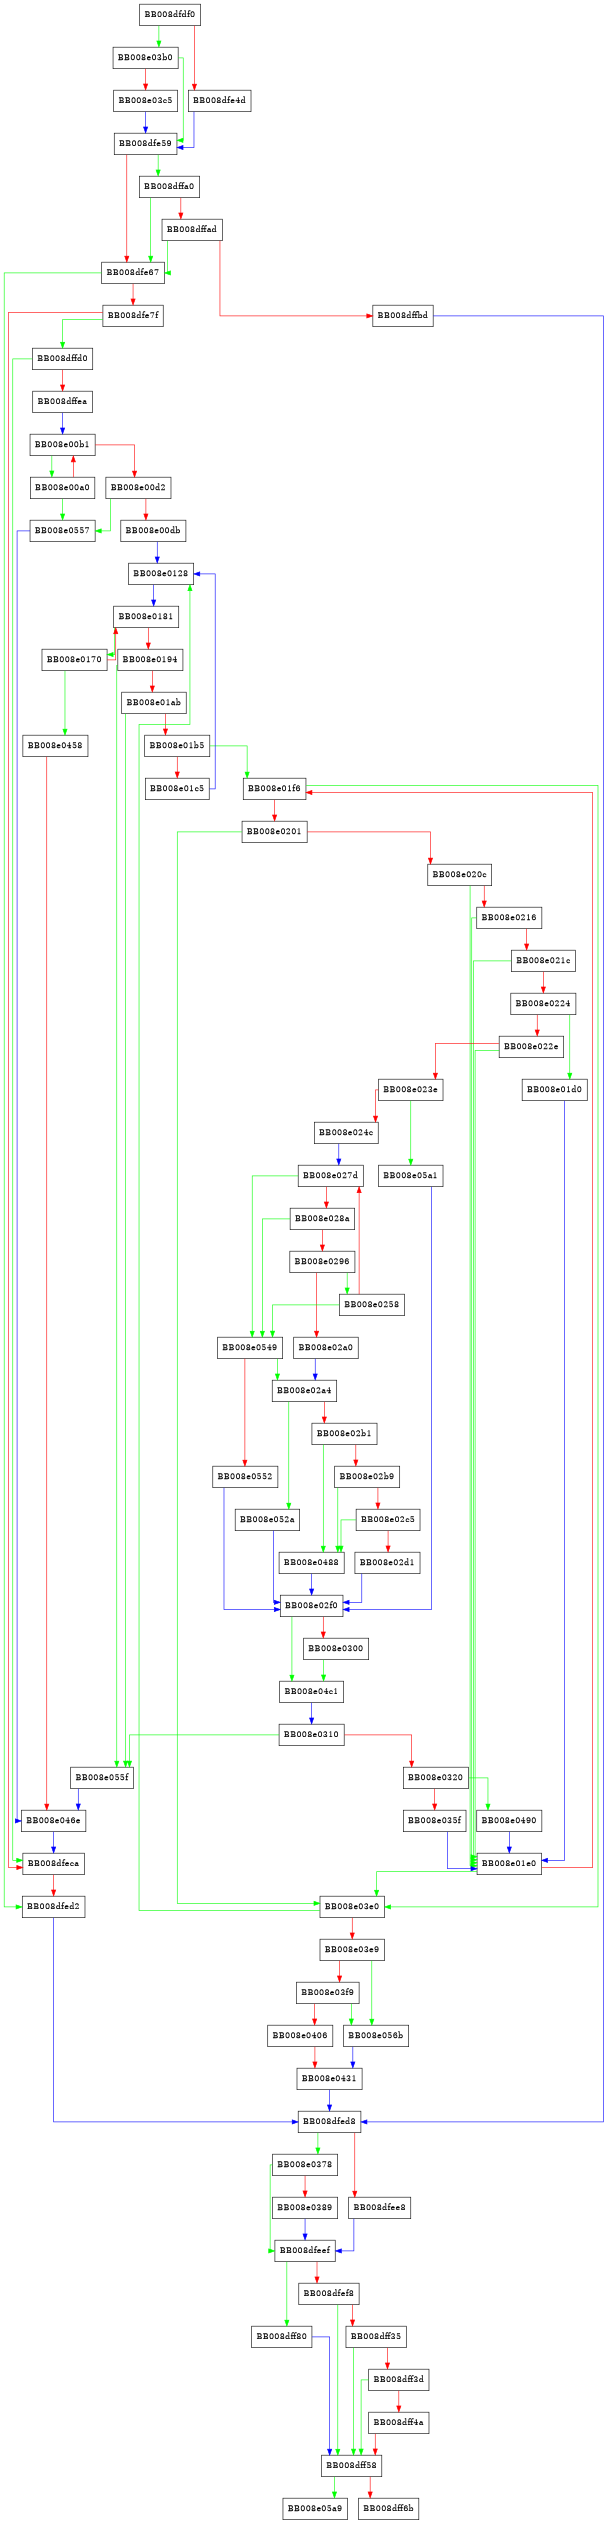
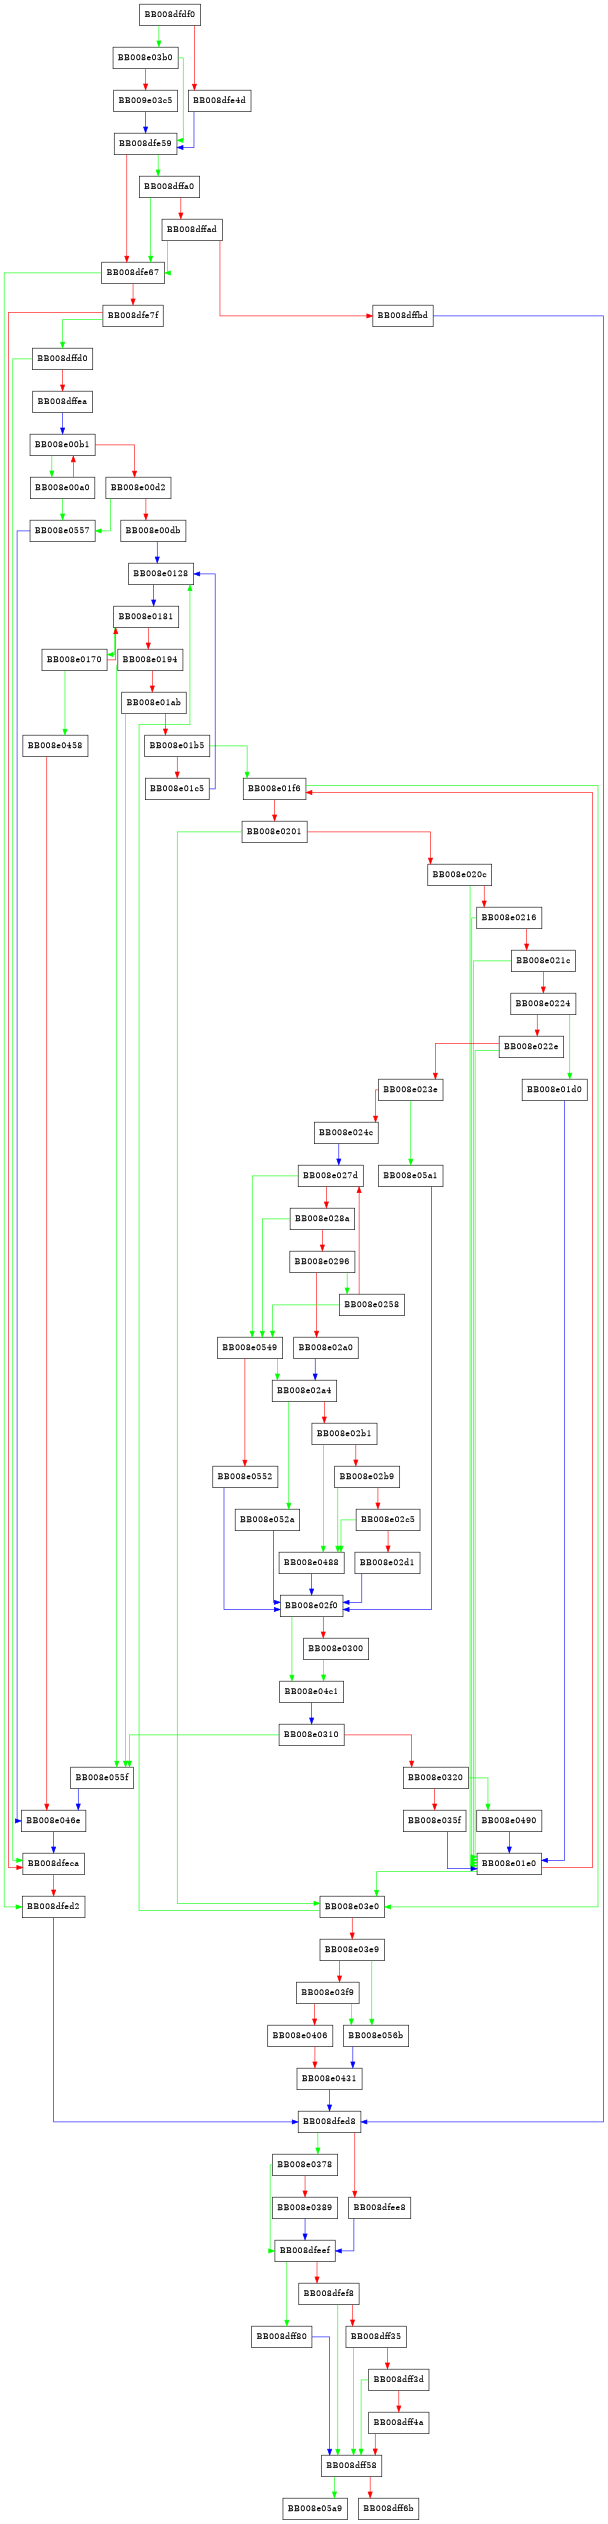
  digraph {
    splines=ortho
    node [shape=box]
    edge [color=red]
    BB008dfdf0
    BB008e03b0
    BB008dfe4d
    BB008dfe59
-   BB008e03c5
+   BB008e03c5 [label=BB009e03c5]
    BB008dffa0
    BB008dfe67
    BB008dffad
    BB008dfed2
    BB008dfe7f
    BB008dffbd
    BB008dfed8
    BB008dffd0
    BB008dfeca
    BB008e0378
    BB008dfee8
    BB008dffea
    BB008e00b1
    BB008dfeef
    BB008e0389
    BB008dff80
    BB008dfef8
    BB008dff58
    BB008dff35
    BB008e05a9
    BB008dff6b
    BB008dff3d
    BB008dff4a
    BB008e00a0
    BB008e00d2
    BB008e0557
    BB008e00db
    BB008e046e
    BB008e0128
    BB008e0181
    BB008e0170
    BB008e0194
    BB008e0458
    BB008e055f
    BB008e01ab
    BB008e01b5
    BB008e01f6
    BB008e01c5
    BB008e03e0
    BB008e0201
    BB008e03e9
    BB008e020c
    BB008e01d0
    BB008e01e0
    BB008e056b
    BB008e03f9
    BB008e0216
    BB008e021c
    BB008e0224
    BB008e022e
    BB008e023e
    BB008e05a1
    BB008e024c
    BB008e02f0
    BB008e027d
    BB008e04c1
    BB008e0300
    BB008e0549
    BB008e028a
    BB008e02a4
    BB008e0552
    BB008e0296
    BB008e0258
    BB008e052a
    BB008e02b1
    BB008e02a0
    BB008e0488
    BB008e02b9
    BB008e02c5
    BB008e02d1
    BB008e0310
    BB008e0320
    n78 [label=BB008e0490]
    BB008e035f
    BB008e0431
    BB008e0406
    BB008dfdf0 -> BB008e03b0 [color=green]
    BB008dfdf0 -> BB008dfe4d
    BB008e03b0 -> BB008dfe59 [color=green]
    BB008e03b0 -> BB008e03c5
    BB008dfe4d -> BB008dfe59 [color=blue]
    BB008dfe59 -> BB008dffa0 [color=green]
    BB008dfe59 -> BB008dfe67
    BB008e03c5 -> BB008dfe59 [color=blue]
    BB008dffa0 -> BB008dfe67 [color=green]
    BB008dffa0 -> BB008dffad
    BB008dfe67 -> BB008dfed2 [color=green]
    BB008dfe67 -> BB008dfe7f
    BB008dffad -> BB008dfe67 [color=green]
    BB008dffad -> BB008dffbd
    BB008dfed2 -> BB008dfed8 [color=blue]
    BB008dfe7f -> BB008dffd0 [color=green]
    BB008dfe7f -> BB008dfeca
    BB008dffbd -> BB008dfed8 [color=blue]
    BB008dfed8 -> BB008e0378 [color=green]
    BB008dfed8 -> BB008dfee8
    BB008dffd0 -> BB008dfeca [color=green]
    BB008dffd0 -> BB008dffea
    BB008dfeca -> BB008dfed2
    BB008e0378 -> BB008dfeef [color=green]
    BB008e0378 -> BB008e0389
    BB008dfee8 -> BB008dfeef [color=blue]
    BB008dffea -> BB008e00b1 [color=blue]
    BB008e00b1 -> BB008e00a0 [color=green]
    BB008e00b1 -> BB008e00d2
    BB008dfeef -> BB008dff80 [color=green]
    BB008dfeef -> BB008dfef8
    BB008e0389 -> BB008dfeef [color=blue]
    BB008dff80 -> BB008dff58 [color=blue]
    BB008dfef8 -> BB008dff58 [color=green]
    BB008dfef8 -> BB008dff35
    BB008dff58 -> BB008e05a9 [color=green]
    BB008dff58 -> BB008dff6b
    BB008dff35 -> BB008dff58 [color=green]
    BB008dff35 -> BB008dff3d
    BB008dff3d -> BB008dff58 [color=green]
    BB008dff3d -> BB008dff4a
    BB008dff4a -> BB008dff58
    BB008e00a0 -> BB008e00b1
    BB008e00a0 -> BB008e0557 [color=green]
    BB008e00d2 -> BB008e0557 [color=green]
    BB008e00d2 -> BB008e00db
    BB008e0557 -> BB008e046e [color=blue]
    BB008e00db -> BB008e0128 [color=blue]
    BB008e046e -> BB008dfeca [color=blue]
    BB008e0128 -> BB008e0181 [color=blue]
    BB008e0181 -> BB008e0170 [color=green]
    BB008e0181 -> BB008e0194
    BB008e0170 -> BB008e0181
    BB008e0170 -> BB008e0458 [color=green]
    BB008e0194 -> BB008e055f [color=green]
    BB008e0194 -> BB008e01ab
    BB008e0458 -> BB008e046e
    BB008e055f -> BB008e046e [color=blue]
    BB008e01ab -> BB008e055f [color=green]
    BB008e01ab -> BB008e01b5
    BB008e01b5 -> BB008e01f6 [color=green]
    BB008e01b5 -> BB008e01c5
    BB008e01f6 -> BB008e03e0 [color=green]
    BB008e01f6 -> BB008e0201
    BB008e01c5 -> BB008e0128 [color=blue]
    BB008e03e0 -> BB008e0128 [color=green]
    BB008e03e0 -> BB008e03e9
    BB008e0201 -> BB008e03e0 [color=green]
    BB008e0201 -> BB008e020c
    BB008e03e9 -> BB008e056b [color=green]
    BB008e03e9 -> BB008e03f9
    BB008e020c -> BB008e01e0 [color=green]
    BB008e020c -> BB008e0216
    BB008e01d0 -> BB008e01e0 [color=blue]
    BB008e01e0 -> BB008e01f6
    BB008e01e0 -> BB008e03e0 [color=green]
    BB008e056b -> BB008e0431 [color=blue]
    BB008e03f9 -> BB008e056b [color=green]
    BB008e03f9 -> BB008e0406
    BB008e0216 -> BB008e01e0 [color=green]
    BB008e0216 -> BB008e021c
    BB008e021c -> BB008e01e0 [color=green]
    BB008e021c -> BB008e0224
    BB008e0224 -> BB008e01d0 [color=green]
    BB008e0224 -> BB008e022e
    BB008e022e -> BB008e01e0 [color=green]
    BB008e022e -> BB008e023e
    BB008e023e -> BB008e05a1 [color=green]
    BB008e023e -> BB008e024c
    BB008e05a1 -> BB008e02f0 [color=blue]
    BB008e024c -> BB008e027d [color=blue]
    BB008e02f0 -> BB008e04c1 [color=green]
    BB008e02f0 -> BB008e0300
    BB008e027d -> BB008e0549 [color=green]
    BB008e027d -> BB008e028a
    BB008e04c1 -> BB008e0310 [color=blue]
    BB008e0300 -> BB008e04c1 [color=green]
    BB008e0549 -> BB008e02a4 [color=green]
    BB008e0549 -> BB008e0552
    BB008e028a -> BB008e0549 [color=green]
    BB008e028a -> BB008e0296
    BB008e02a4 -> BB008e052a [color=green]
    BB008e02a4 -> BB008e02b1
    BB008e0552 -> BB008e02f0 [color=blue]
    BB008e0296 -> BB008e0258 [color=green]
    BB008e0296 -> BB008e02a0
    BB008e0258 -> BB008e027d
    BB008e0258 -> BB008e0549 [color=green]
    BB008e052a -> BB008e02f0 [color=blue]
    BB008e02b1 -> BB008e0488 [color=green]
    BB008e02b1 -> BB008e02b9
    BB008e02a0 -> BB008e02a4 [color=blue]
    BB008e0488 -> BB008e02f0 [color=blue]
    BB008e02b9 -> BB008e0488 [color=green]
    BB008e02b9 -> BB008e02c5
    BB008e02c5 -> BB008e0488 [color=green]
    BB008e02c5 -> BB008e02d1
    BB008e02d1 -> BB008e02f0 [color=blue]
    BB008e0310 -> BB008e055f [color=green]
    BB008e0310 -> BB008e0320
    BB008e0320 -> n78 [color=green]
    BB008e0320 -> BB008e035f
    n78 -> BB008e01e0 [color=blue]
    BB008e035f -> BB008e01e0 [color=blue]
    BB008e0431 -> BB008dfed8 [color=blue]
    BB008e0406 -> BB008e0431
  }
